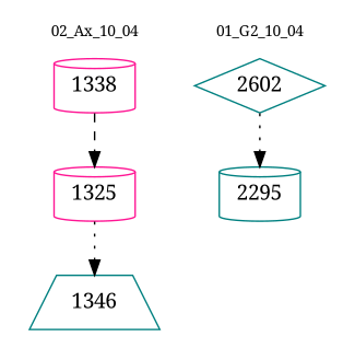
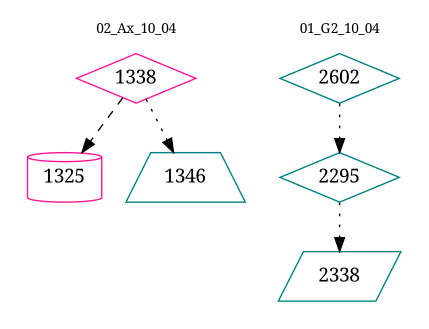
  digraph {
    fontname="Noto Serif"
    node [color=teal fontname="Noto Serif" shape=diamond]
    edge [color=black fontname="Noto Serif" style=dotted]
-   n1 [color=deeppink label=1338 shape=cylinder]
+   n1 [color=deeppink label=1338]
    n2 [color=deeppink label=1325 shape=cylinder]
    n3 [label=1346 shape=trapezium]
    n4 [label=2602]
-   n5 [label=2295 shape=cylinder]
+   n5 [label=2295]
+   n6 [label=2338 shape=parallelogram]
    subgraph cluster_1 {
      color=white
      fontsize=10
      label="02_Ax_10_04"
      n1
      n2
      n3
    }
    subgraph cluster_2 {
      color=white
      fontsize=10
      label="01_G2_10_04"
      n4
      n5
+     n6
    }
    n1 -> n2 [style=dashed]
-   n2 -> n3
+   n1 -> n3
    n4 -> n5
+   n5 -> n6
  }
